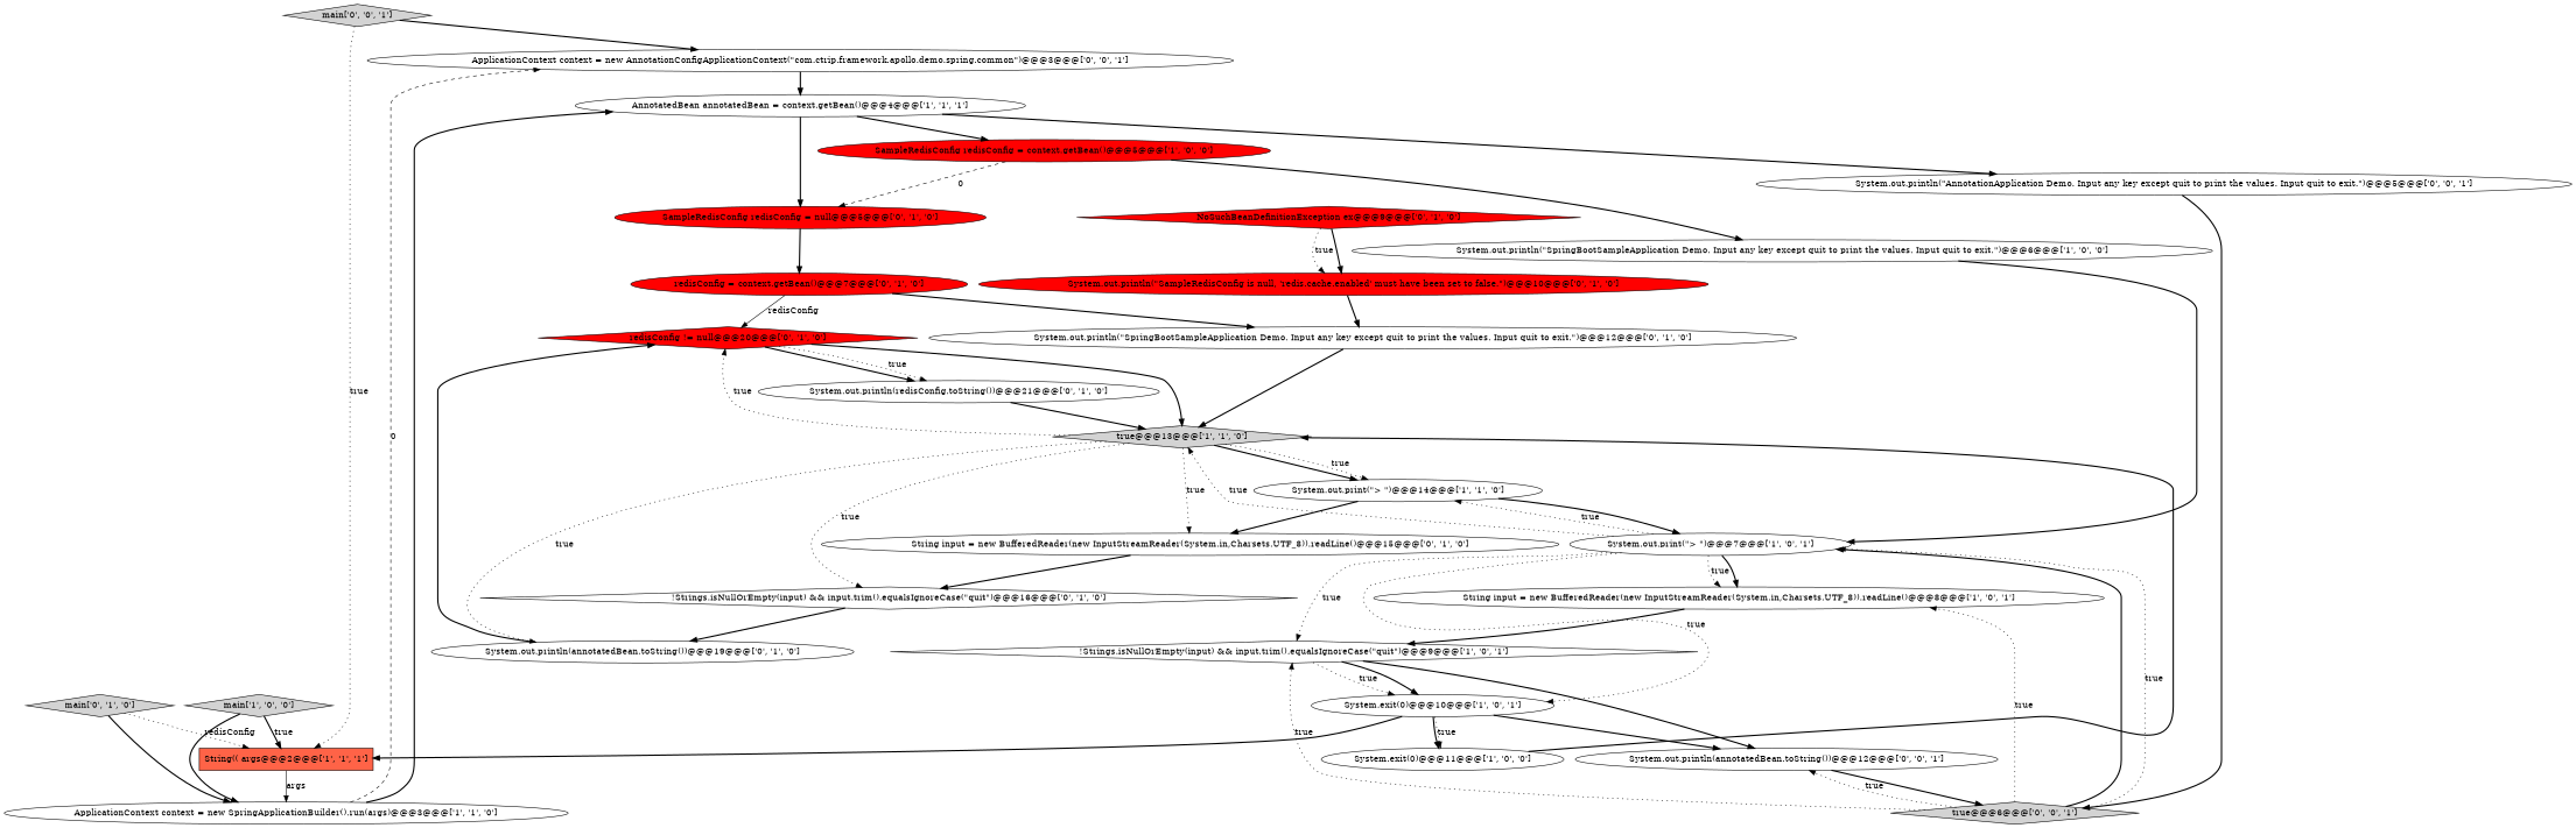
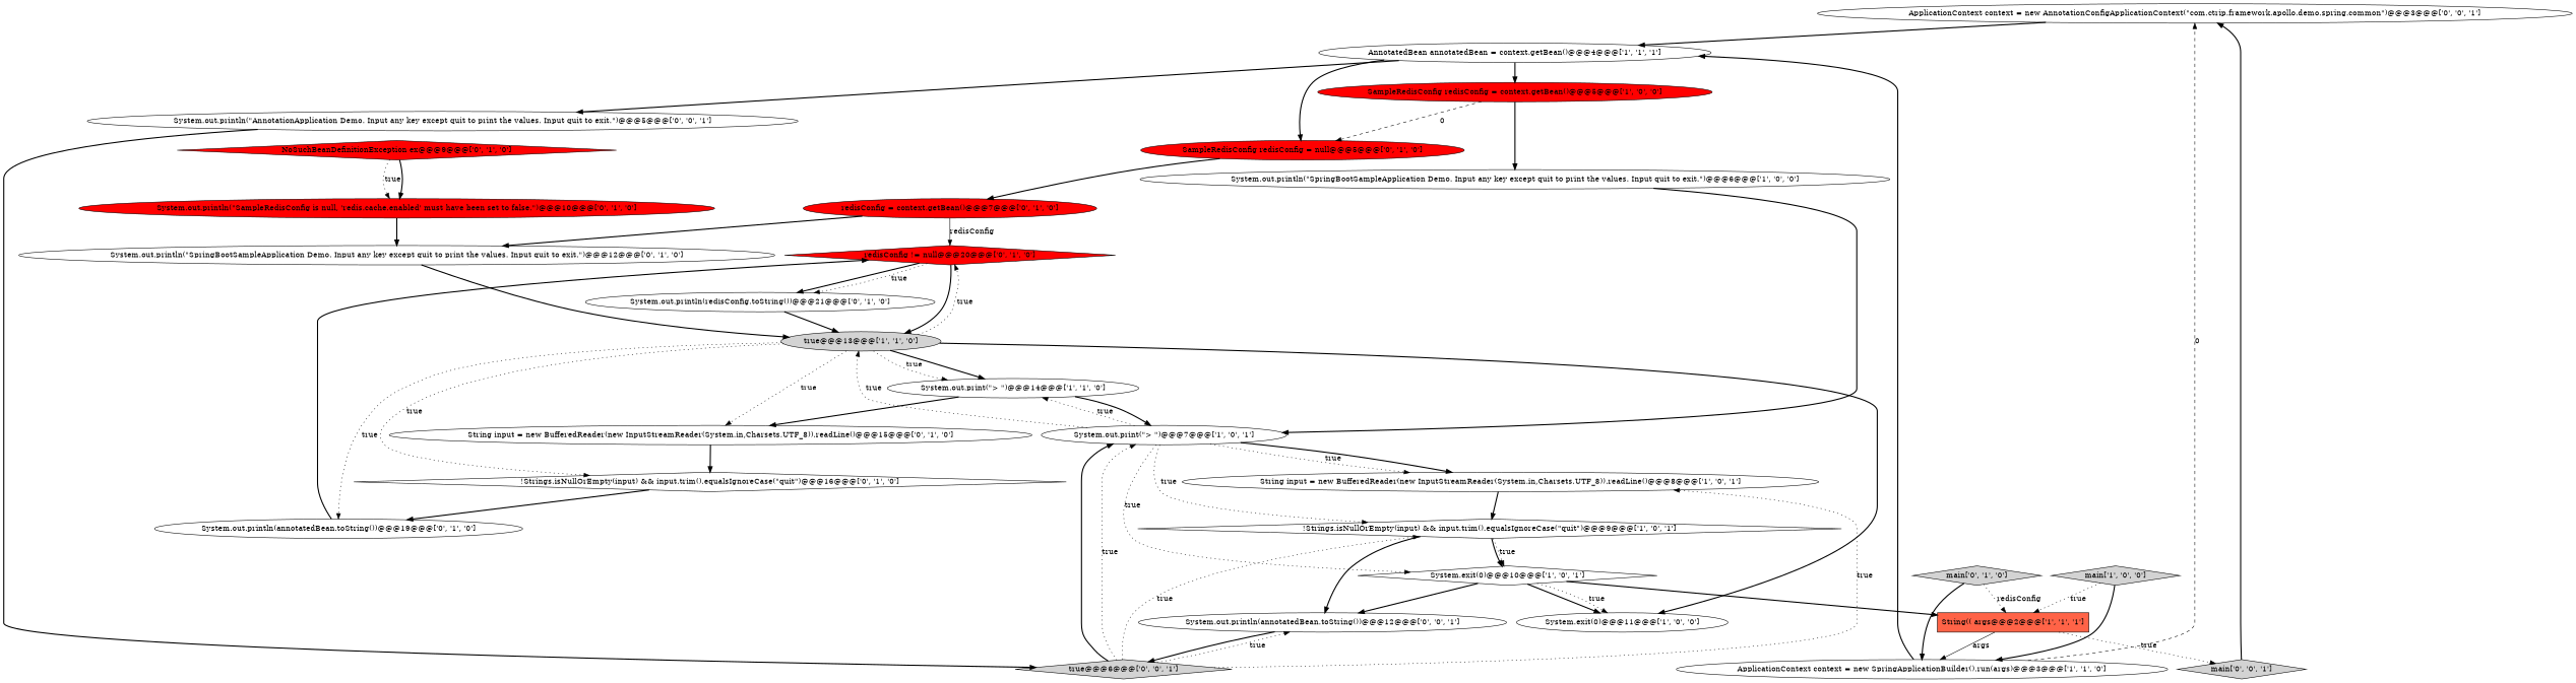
  digraph {
    node [fillcolor=white shape=ellipse style=filled]
    edge [style=bold]
    n1 [label="ApplicationContext context = new AnnotationConfigApplicationContext(\"com.ctrip.framework.apollo.demo.spring.common\")@@@3@@@['0', '0', '1']"]
    n2 [label="AnnotatedBean annotatedBean = context.getBean()@@@4@@@['1', '1', '1']"]
    n3 [fillcolor=red label="SampleRedisConfig redisConfig = null@@@5@@@['0', '1', '0']"]
    n4 [label="System.out.println(\"AnnotationApplication Demo. Input any key except quit to print the values. Input quit to exit.\")@@@5@@@['0', '0', '1']"]
    n5 [fillcolor=red label="SampleRedisConfig redisConfig = context.getBean()@@@5@@@['1', '0', '0']"]
    n6 [label="System.out.println(annotatedBean.toString())@@@12@@@['0', '0', '1']"]
    n7 [fillcolor=lightgray label="true@@@6@@@['0', '0', '1']" shape=diamond]
    n8 [label="String input = new BufferedReader(new InputStreamReader(System.in,Charsets.UTF_8)).readLine()@@@8@@@['1', '0', '1']"]
    n9 [label="!Strings.isNullOrEmpty(input) && input.trim().equalsIgnoreCase(\"quit\")@@@9@@@['1', '0', '1']" shape=diamond]
    n10 [label="System.out.print(\"> \")@@@7@@@['1', '0', '1']"]
    n11 [fillcolor=red label="redisConfig = context.getBean()@@@7@@@['0', '1', '0']"]
    n12 [fillcolor=red label="redisConfig != null@@@20@@@['0', '1', '0']" shape=diamond]
    n13 [label="System.out.println(\"SpringBootSampleApplication Demo. Input any key except quit to print the values. Input quit to exit.\")@@@12@@@['0', '1', '0']"]
    n14 [label="ApplicationContext context = new SpringApplicationBuilder().run(args)@@@3@@@['1', '1', '0']"]
    n15 [fillcolor=red label="NoSuchBeanDefinitionException ex@@@9@@@['0', '1', '0']" shape=diamond]
    n16 [fillcolor=red label="System.out.println(\"SampleRedisConfig is null, 'redis.cache.enabled' must have been set to false.\")@@@10@@@['0', '1', '0']"]
-   n17 [label="System.exit(0)@@@10@@@['1', '0', '1']"]
+   n17 [label="System.exit(0)@@@10@@@['1', '0', '1']" shape=diamond]
    n18 [label="System.out.println(\"SpringBootSampleApplication Demo. Input any key except quit to print the values. Input quit to exit.\")@@@6@@@['1', '0', '0']"]
-   n19 [fillcolor=lightgray label="true@@@13@@@['1', '1', '0']" shape=diamond]
+   n19 [fillcolor=lightgray label="true@@@13@@@['1', '1', '0']"]
    n20 [label="System.out.print(\"> \")@@@14@@@['1', '1', '0']"]
    n21 [fillcolor=lightgray label="main['0', '1', '0']" shape=diamond]
    n22 [fillcolor=tomato label="String(( args@@@2@@@['1', '1', '1']" shape=box]
    n23 [label="System.out.println(redisConfig.toString())@@@21@@@['0', '1', '0']"]
    n24 [label="String input = new BufferedReader(new InputStreamReader(System.in,Charsets.UTF_8)).readLine()@@@15@@@['0', '1', '0']"]
    n25 [label="System.out.println(annotatedBean.toString())@@@19@@@['0', '1', '0']"]
    n26 [label="!Strings.isNullOrEmpty(input) && input.trim().equalsIgnoreCase(\"quit\")@@@16@@@['0', '1', '0']" shape=diamond]
    n27 [fillcolor=lightgray label="main['0', '0', '1']" shape=diamond]
    n28 [label="System.exit(0)@@@11@@@['1', '0', '0']"]
    n29 [fillcolor=lightgray label="main['1', '0', '0']" shape=diamond]
    n1 -> n2
    n2 -> n3
    n2 -> n4
    n2 -> n5
    n3 -> n11
    n4 -> n7
    n5 -> n3 [label=0 style=dashed]
    n5 -> n18
    n6 -> n7
    n7 -> n6 [label=true style=dotted]
    n7 -> n8 [label=true style=dotted]
    n7 -> n9 [label=true style=dotted]
    n7 -> n10
    n7 -> n10 [label=true style=dotted]
    n8 -> n9
    n9 -> n6
    n9 -> n17
    n9 -> n17 [label=true style=dotted]
    n10 -> n8 [label=true style=dotted]
    n10 -> n8
    n10 -> n9 [label=true style=dotted]
    n10 -> n17 [label=true style=dotted]
    n10 -> n19 [label=true style=dotted]
    n10 -> n20 [label=true style=dotted]
    n11 -> n12 [label=redisConfig style=solid]
    n11 -> n13
    n12 -> n19
    n12 -> n23
    n12 -> n23 [label=true style=dotted]
    n13 -> n19
    n14 -> n1 [label=0 style=dashed]
    n14 -> n2
    n15 -> n16 [label=true style=dotted]
    n15 -> n16
    n16 -> n13
    n17 -> n6
    n17 -> n22
    n17 -> n28
    n17 -> n28 [label=true style=dotted]
    n18 -> n10
    n19 -> n12 [label=true style=dotted]
    n19 -> n20
    n19 -> n20 [label=true style=dotted]
    n19 -> n24 [label=true style=dotted]
    n19 -> n25 [label=true style=dotted]
    n19 -> n26 [label=true style=dotted]
    n20 -> n10
    n20 -> n24
    n21 -> n14
    n21 -> n22 [label=redisConfig style=dotted]
    n22 -> n14 [label=args style=solid]
    n23 -> n19
    n24 -> n26
    n25 -> n12
    n26 -> n25
    n27 -> n1
-   n27 -> n22 [label=true style=dotted]
-   n28 -> n19
+   n22 -> n27 [label=true style=dotted]
+   n19 -> n28
    n29 -> n14
-   n29 -> n22 [label=true]
+   n29 -> n22 [label=true style=dotted]
  }
